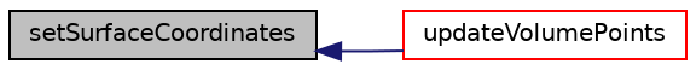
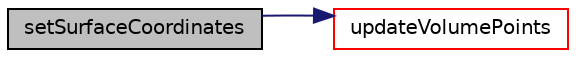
  digraph {
    rankdir=LR
    node [fontname=Helvetica fontsize=10 shape=record]
    n1 [color=black fillcolor=grey75 fontcolor=black height=0.2 label=setSurfaceCoordinates style=filled width=0.4]
    n2 [color=red height=0.2 label=updateVolumePoints width=0.4]
-   n1 -> n2 [color=midnightblue dir=back fontname=Helvetica fontsize=10 labelfontname=Helvetica labelfontsize=10 style=solid]
+   n2 -> n1 [color=midnightblue dir=back fontname=Helvetica fontsize=10 labelfontname=Helvetica labelfontsize=10 style=solid]
  }
